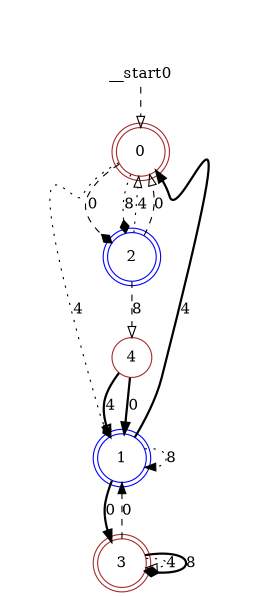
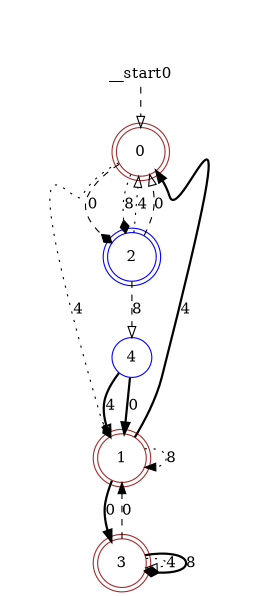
  digraph {
    node [color=brown shape=doublecircle]
    edge [arrowhead=onormal style=dotted]
    n1 [label=0]
-   n2 [color=blue label=1]
+   n2 [label=1]
    n3 [color=blue label=2]
    n4 [label=3]
-   n5 [label=4 shape=circle]
+   n5 [color=blue label=4 shape=circle]
    __start0 [height=0 shape=none width=0]
    n1 -> n2 [arrowhead=diamond label=4]
    n1 -> n3 [arrowhead=diamond label=0 style=dashed]
    n1 -> n3 [arrowhead=diamond label=8]
    n2 -> n1 [arrowhead=normal label=4 style=bold]
    n2 -> n2 [arrowhead=normal label=8]
    n2 -> n4 [arrowhead=normal label=0 style=bold]
    n3 -> n1 [label=4]
    n3 -> n1 [label=0 style=dashed]
    n3 -> n5 [label=8 style=dashed]
    n4 -> n2 [arrowhead=normal label=0 style=dashed]
    n4 -> n4 [label=4]
    n4 -> n4 [arrowhead=diamond label=8 style=bold]
    n5 -> n2 [label=4 style=bold]
    n5 -> n2 [arrowhead=normal label=0 style=bold]
    __start0 -> n1 [style=dashed]
  }
